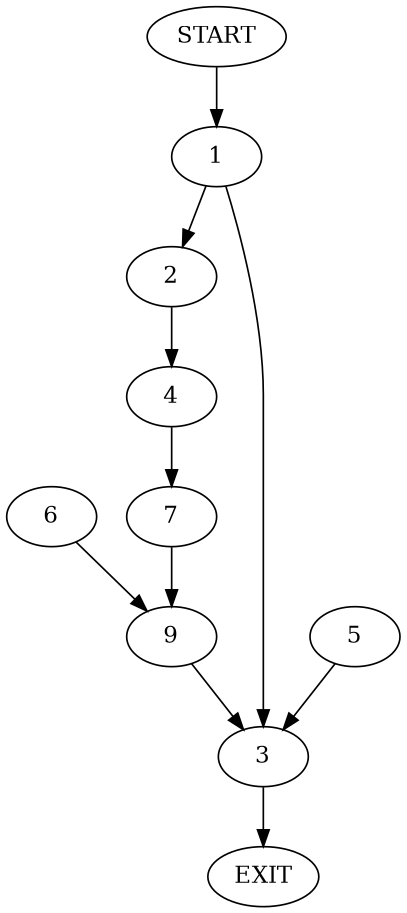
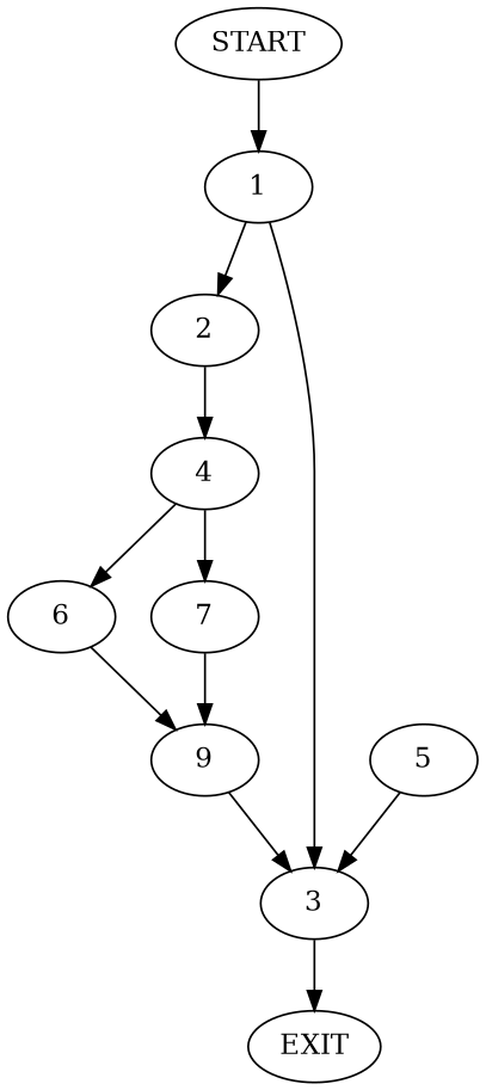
  digraph {
    n1 [label=START]
    1
    2
    3
    n5 [label=EXIT]
    4
    6
    7
    5
    n10 [label=9]
    n1 -> 1
    1 -> 2
    1 -> 3
    2 -> 4
    3 -> n5
+   4 -> 6
    4 -> 7
    6 -> n10
    7 -> n10
    5 -> 3
    n10 -> 3
  }
